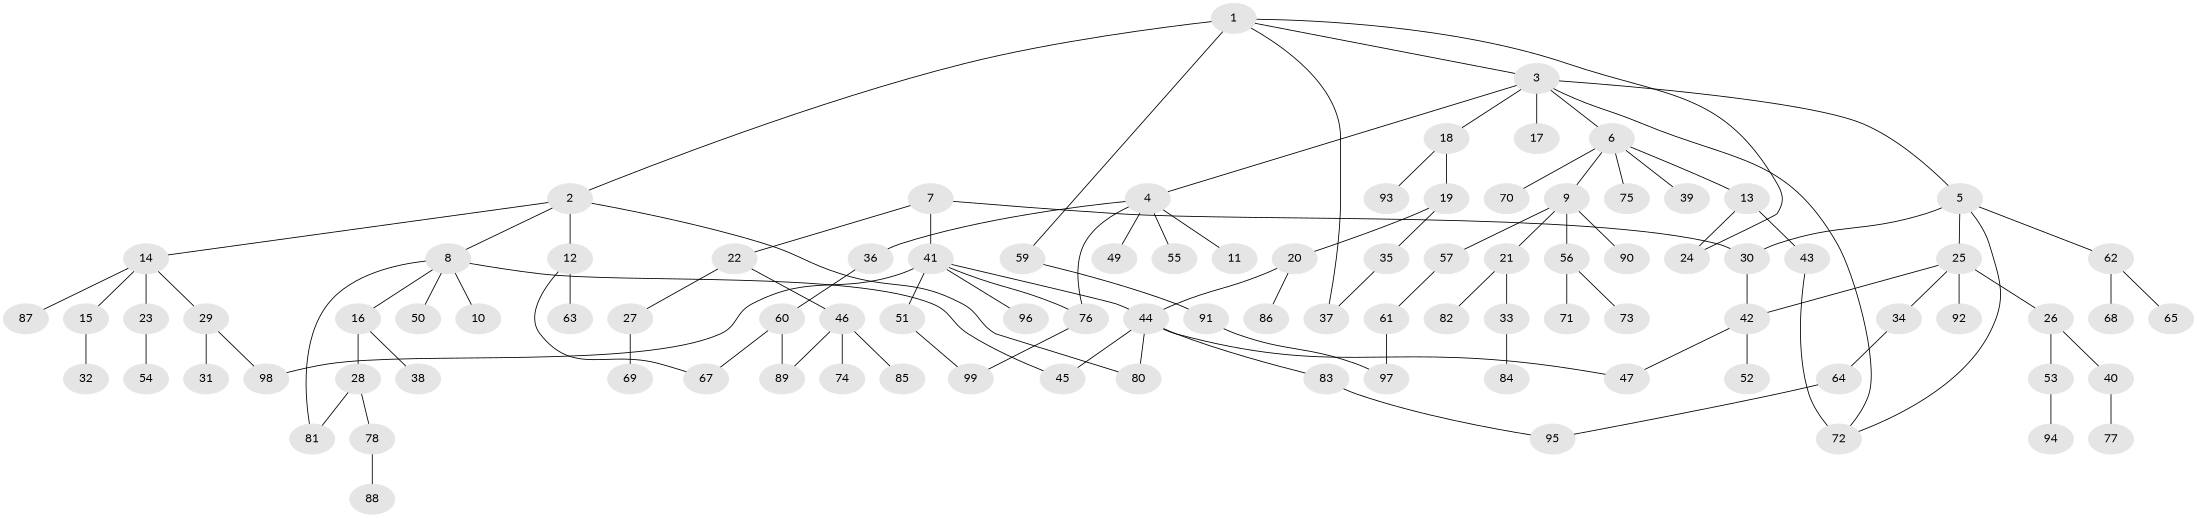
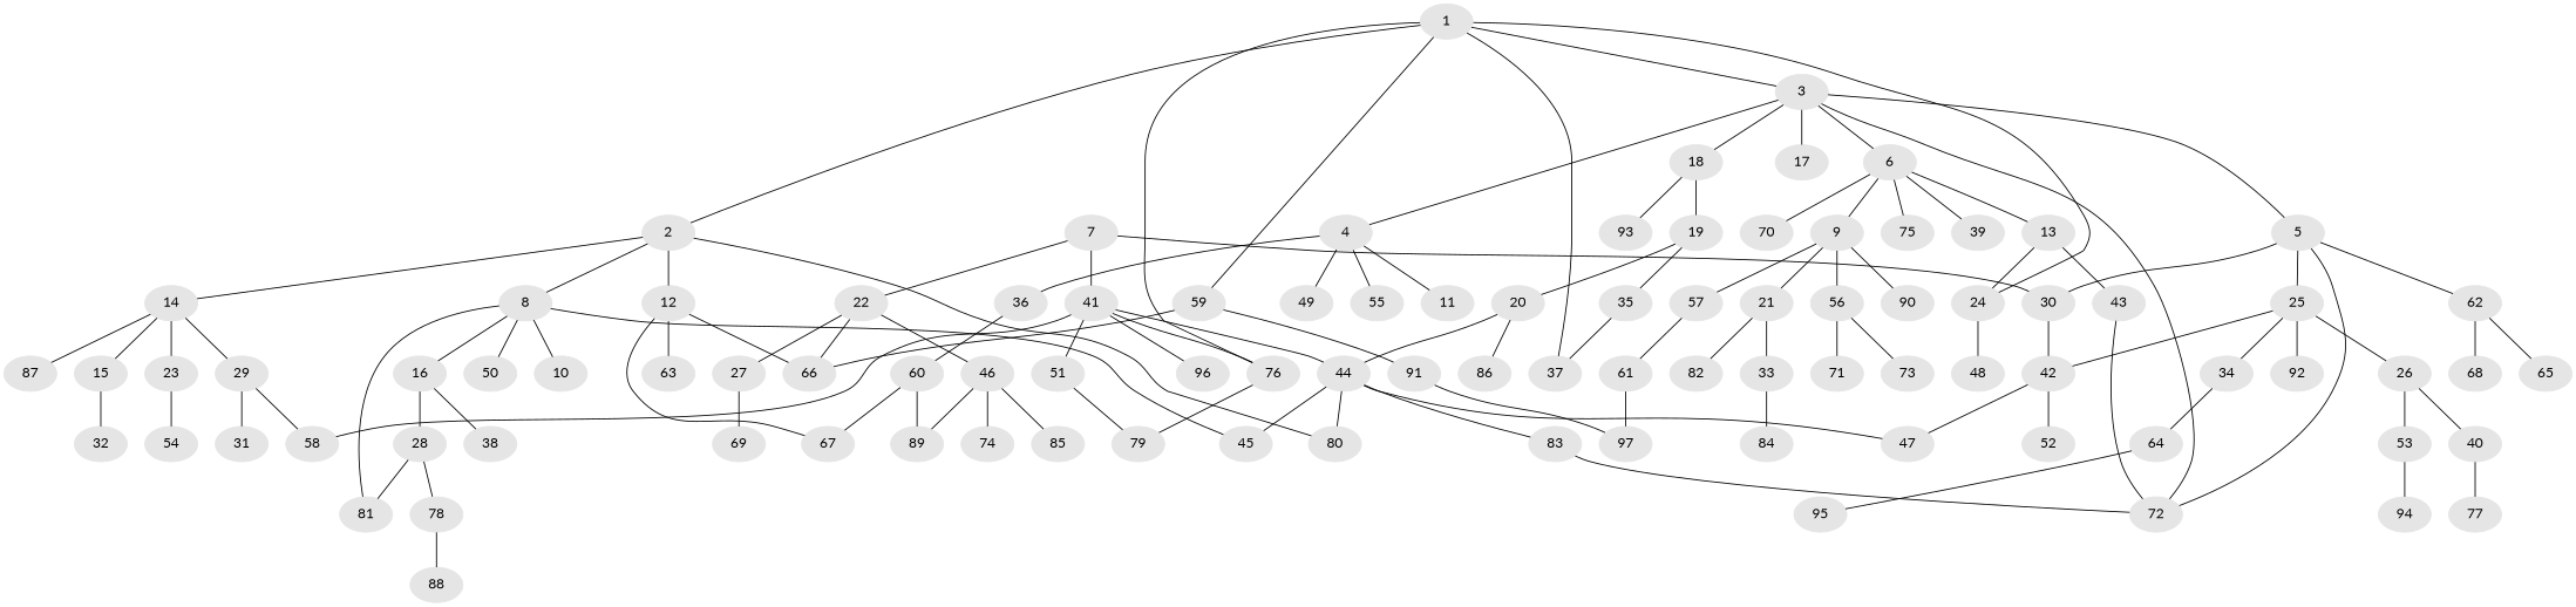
  graph {
    fontname=Lato
    node [color=gray90 fontname=Lato style=filled]
    edge [fontname=Lato]
    1
    2
    3
    24
    37
    59
    76
    8
    12
    14
    80
    4
    5
    6
    17
    18
    72
+   48
+   66
    91
-   79 [label=99]
+   79
    10
    16
    45
    50
    81
    63
    67
    15
    23
    29
    87
    11
    36
    49
    55
    25
    30
    62
    9
    13
    39
    70
    75
    7
    22
    41
    19
    93
    60
    26
    34
    42
    92
    65
    68
    21
    56
    57
    90
    43
    27
    46
    44
-   58 [label=98]
+   58
    51
    96
    28
    38
    33
    82
    71
    73
    61
    32
    54
    31
    78
    20
    35
    86
    47
    83
    84
    69
    74
    85
    89
    40
    53
    64
    52
    77
    94
    88
    95
    97
    1 -- 2
    1 -- 3
    1 -- 24
    1 -- 37
    1 -- 59
-   4 -- 76
+   1 -- 76
    2 -- 8
    2 -- 12
    2 -- 14
    2 -- 80
    3 -- 4
    3 -- 5
    3 -- 6
    3 -- 17
    3 -- 18
    3 -- 72
+   24 -- 48
+   59 -- 66
    59 -- 91
    76 -- 79
    8 -- 10
    8 -- 16
    8 -- 45
    8 -- 50
    8 -- 81
+   12 -- 66
    12 -- 63
    12 -- 67
    14 -- 15
    14 -- 23
    14 -- 29
    14 -- 87
    4 -- 11
    4 -- 36
    4 -- 49
    4 -- 55
    5 -- 72
    5 -- 25
    5 -- 30
    5 -- 62
    6 -- 9
    6 -- 13
    6 -- 39
    6 -- 70
    6 -- 75
    18 -- 19
    18 -- 93
    91 -- 97
    16 -- 28
    16 -- 38
    15 -- 32
    23 -- 54
    29 -- 58
    29 -- 31
    36 -- 60
    25 -- 26
    25 -- 34
    25 -- 42
    25 -- 92
    30 -- 42
    62 -- 65
    62 -- 68
    9 -- 21
    9 -- 56
    9 -- 57
    9 -- 90
    13 -- 24
    13 -- 43
    7 -- 30
    7 -- 22
    7 -- 41
+   22 -- 66
    22 -- 27
    22 -- 46
    41 -- 76
    41 -- 44
    41 -- 58
    41 -- 51
    41 -- 96
    19 -- 20
    19 -- 35
    60 -- 67
    60 -- 89
    26 -- 40
    26 -- 53
    34 -- 64
    42 -- 47
    42 -- 52
    21 -- 33
    21 -- 82
    56 -- 71
    56 -- 73
    57 -- 61
    43 -- 72
    27 -- 69
    46 -- 74
    46 -- 85
    46 -- 89
    44 -- 80
    44 -- 45
    44 -- 47
    44 -- 83
    51 -- 79
    28 -- 81
    28 -- 78
    33 -- 84
    61 -- 97
    78 -- 88
    20 -- 44
    20 -- 86
    35 -- 37
-   83 -- 95
+   83 -- 72
    40 -- 77
    53 -- 94
    64 -- 95
  }
